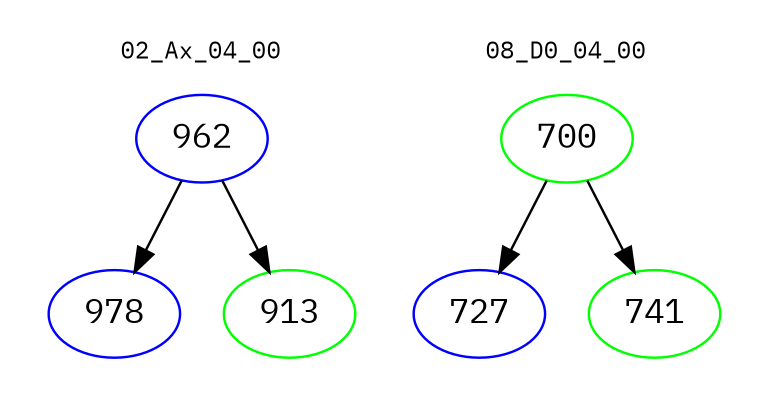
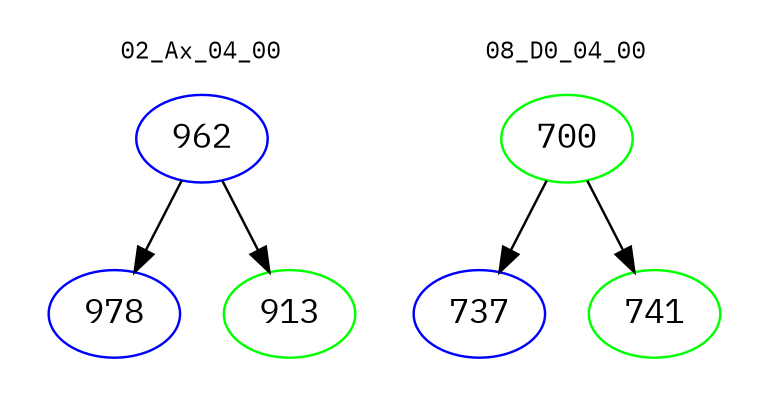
  digraph {
    fontname="IBM Plex Mono"
    node [color=blue fontname="IBM Plex Mono"]
    edge [color=black fontname="IBM Plex Mono"]
    n1 [label=962]
    n2 [label=978]
    n3 [color=green label=913]
    n4 [color=green label=700]
-   n5 [label=727]
+   n5 [label=737]
    n6 [color=green label=741]
    subgraph cluster_1 {
      color=white
      fontsize=10
      label="02_Ax_04_00"
      n1
      n2
      n3
    }
    subgraph cluster_2 {
      color=white
      fontsize=10
      label="08_D0_04_00"
      n4
      n5
      n6
    }
    n1 -> n2
    n1 -> n3
    n4 -> n5
    n4 -> n6
  }
